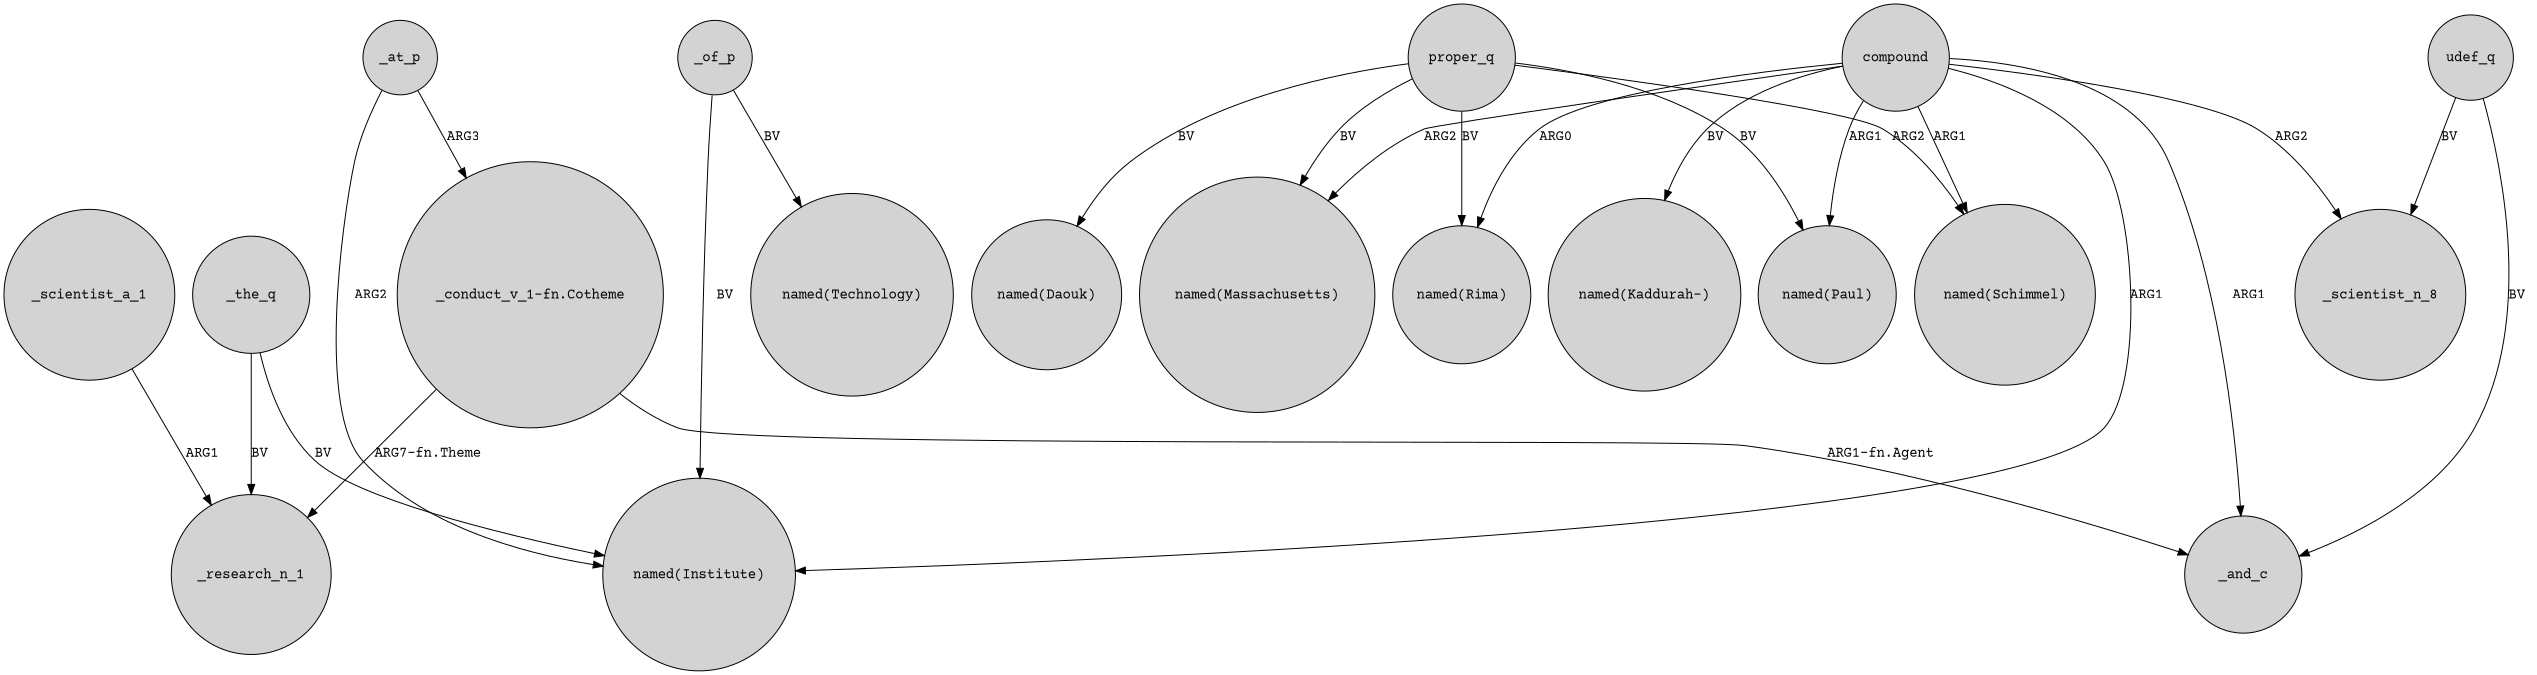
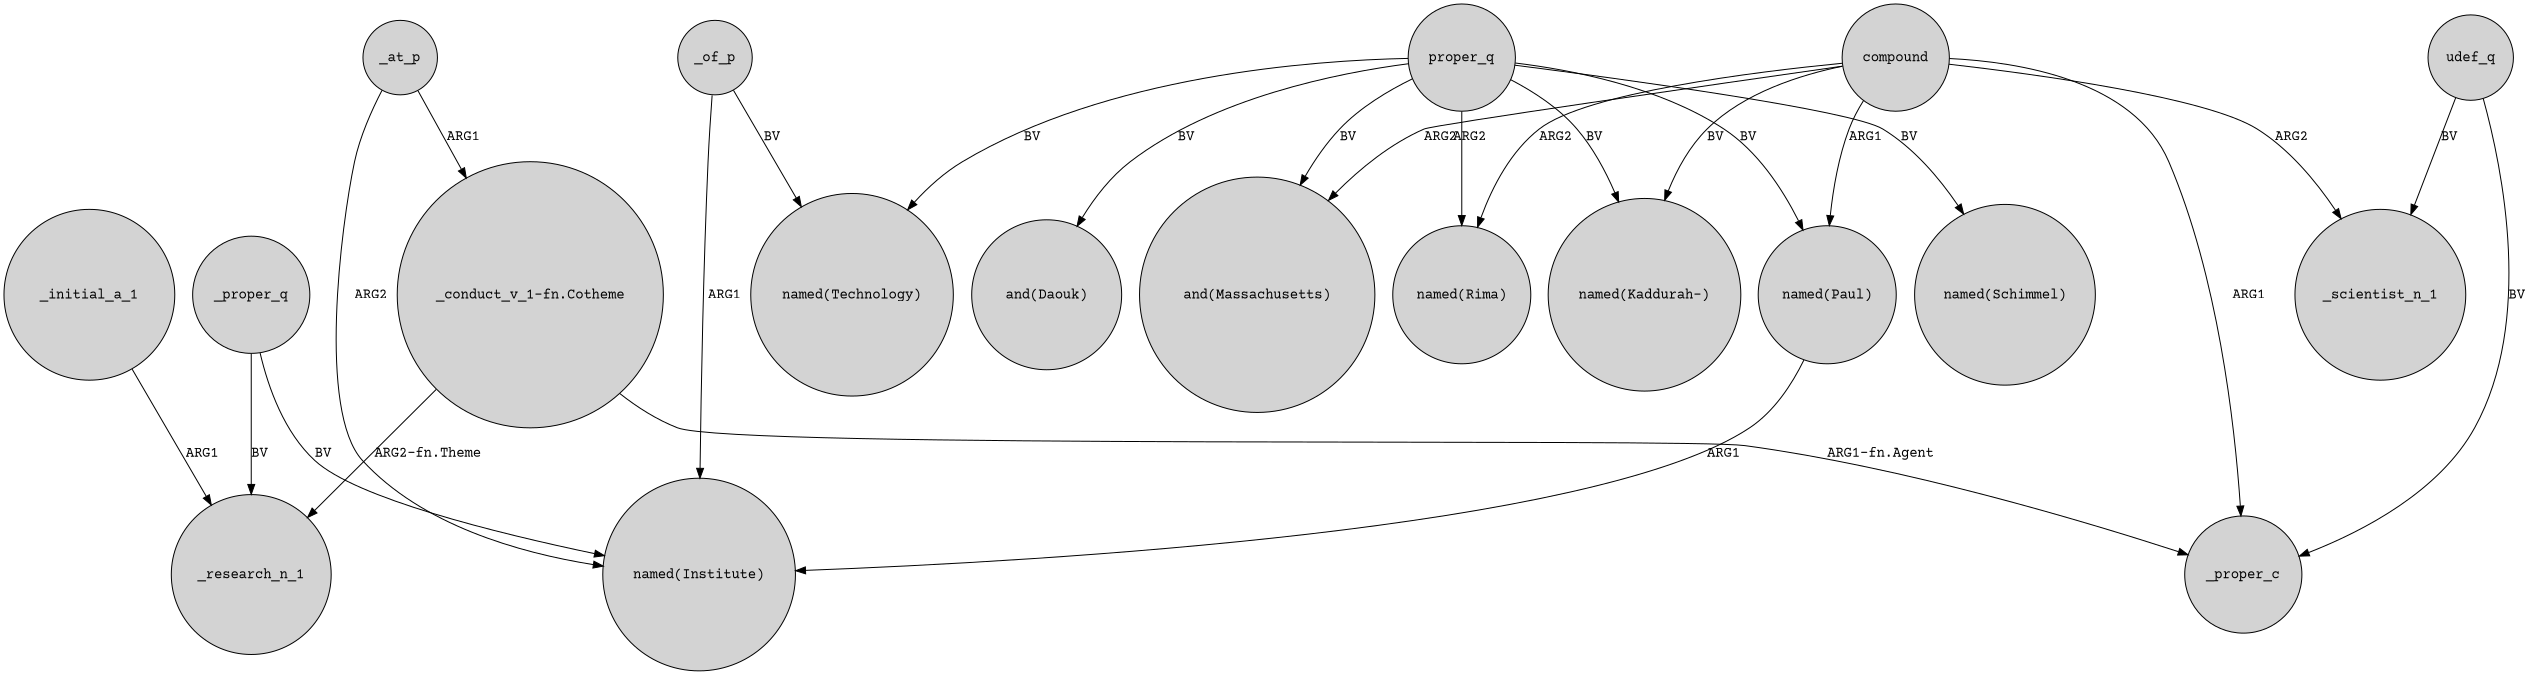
  digraph {
    fontname="Courier Prime"
    node [fontname="Courier Prime" shape=circle style=filled]
    edge [fontname="Courier Prime"]
-   _initial_a_1 [label=_scientist_a_1]
+   _initial_a_1
    _research_n_1
    _of_p
    "named(Technology)"
    "named(Institute)"
-   _the_q
+   _the_q [label=_proper_q]
    compound
-   "named(Massachusetts)"
+   "named(Massachusetts)" [label="and(Massachusetts)"]
    "named(Rima)"
    "named(Kaddurah-)"
    "named(Paul)"
    "named(Schimmel)"
-   _and_c
-   _scientist_n_1 [label=_scientist_n_8]
+   _and_c [label=_proper_c]
+   _scientist_n_1
    _at_p
    "_conduct_v_1-fn.Cotheme"
    proper_q
-   "named(Daouk)"
+   "named(Daouk)" [label="and(Daouk)"]
    udef_q
    _initial_a_1 -> _research_n_1 [label=ARG1]
    _of_p -> "named(Technology)" [label=BV]
-   _of_p -> "named(Institute)" [label=BV]
+   _of_p -> "named(Institute)" [label=ARG1]
    _the_q -> _research_n_1 [label=BV]
    _the_q -> "named(Institute)" [label=BV]
-   compound -> "named(Institute)" [label=ARG1]
+   "named(Paul)" -> "named(Institute)" [label=ARG1]
    compound -> "named(Massachusetts)" [label=ARG2]
-   compound -> "named(Rima)" [label=ARG0]
+   compound -> "named(Rima)" [label=ARG2]
    compound -> "named(Kaddurah-)" [label=BV]
    compound -> "named(Paul)" [label=ARG1]
-   compound -> "named(Schimmel)" [label=ARG1]
    compound -> _and_c [label=ARG1]
    compound -> _scientist_n_1 [label=ARG2]
    _at_p -> "named(Institute)" [label=ARG2]
-   _at_p -> "_conduct_v_1-fn.Cotheme" [label=ARG3]
-   "_conduct_v_1-fn.Cotheme" -> _research_n_1 [label="ARG7-fn.Theme"]
+   _at_p -> "_conduct_v_1-fn.Cotheme" [label=ARG1]
+   "_conduct_v_1-fn.Cotheme" -> _research_n_1 [label="ARG2-fn.Theme"]
    "_conduct_v_1-fn.Cotheme" -> _and_c [label="ARG1-fn.Agent"]
+   proper_q -> "named(Technology)" [label=BV]
    proper_q -> "named(Massachusetts)" [label=BV]
-   proper_q -> "named(Rima)" [label=BV]
+   proper_q -> "named(Rima)" [label=ARG2]
+   proper_q -> "named(Kaddurah-)" [label=BV]
    proper_q -> "named(Paul)" [label=BV]
-   proper_q -> "named(Schimmel)" [label=ARG2]
+   proper_q -> "named(Schimmel)" [label=BV]
    proper_q -> "named(Daouk)" [label=BV]
    udef_q -> _and_c [label=BV]
    udef_q -> _scientist_n_1 [label=BV]
  }
